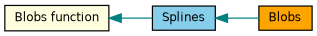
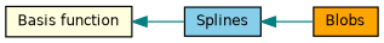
  digraph {
    rankdir=LR
    node [color=black fontname=Helvetica fontsize=10 shape=record style=filled]
    edge [color=teal dir=back fontname=Helvetica fontsize=10 labelfontname=Helvetica labelfontsize=10 shape=plaintext style=solid]
-   n1 [fillcolor=lightyellow fontcolor=black height=0.2 label="Blobs function" width=0.4]
+   n1 [fillcolor=lightyellow fontcolor=black height=0.2 label="Basis function" width=0.4]
    n2 [fillcolor=skyblue height=0.2 label=Splines width=0.4]
    n3 [fillcolor=orange height=0.2 label=Blobs width=0.4]
    n1 -> n2
    n2 -> n3
  }
